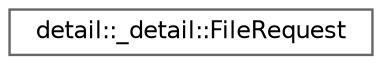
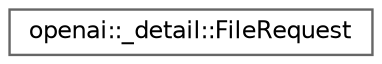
  digraph {
    rankdir=TB
-   n1 [color=grey40 fillcolor=white fontname=Helvetica fontsize=10 height=0.2 label="detail::_detail::FileRequest" shape=box style=filled width=0.4]
+   n1 [color=grey40 fillcolor=white fontname=Helvetica fontsize=10 height=0.2 label="openai::_detail::FileRequest" shape=box style=filled width=0.4]
  }
